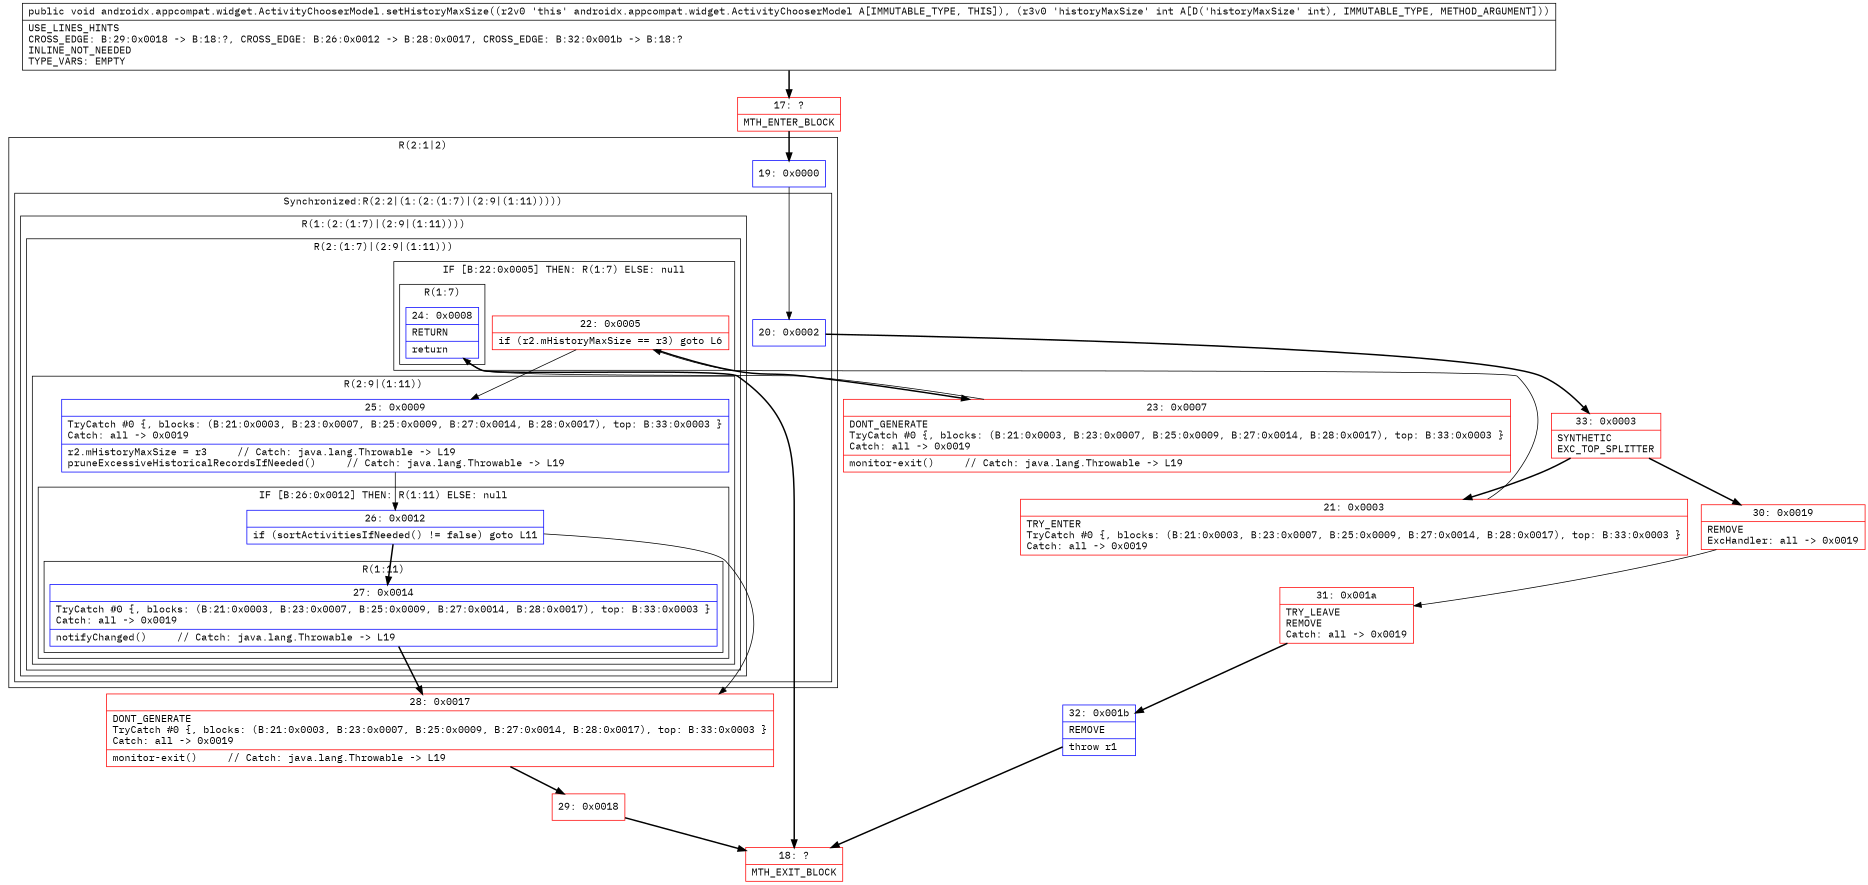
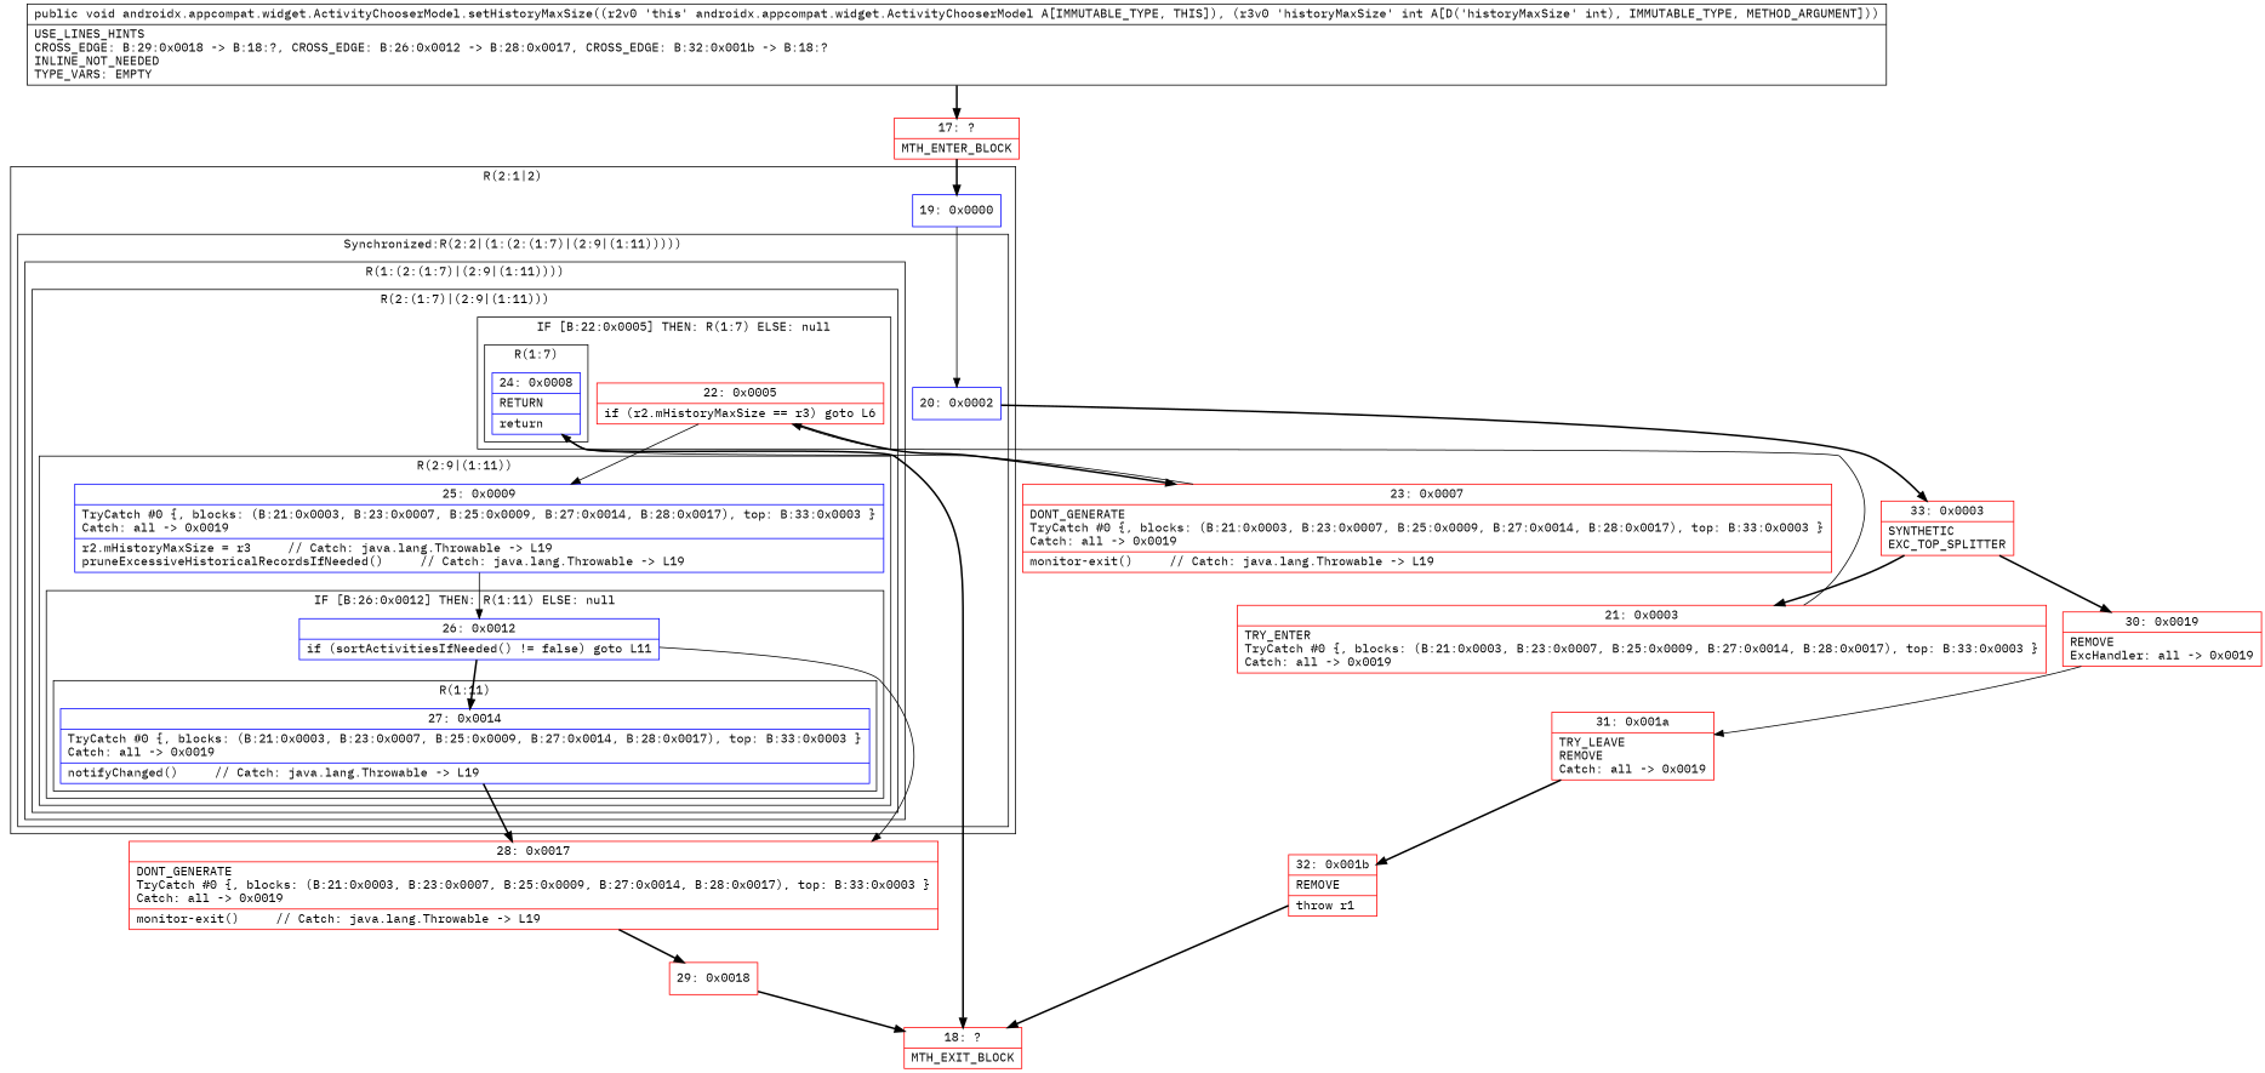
  digraph {
    fontname="IBM Plex Mono"
    node [color=red fontname="IBM Plex Mono" shape=record]
    edge [fontname="IBM Plex Mono" style=bold]
    n1 [color=blue label="{24\:\ 0x0008|RETURN\l|return\l}"]
    n2 [label="{22\:\ 0x0005|if (r2.mHistoryMaxSize == r3) goto L6\l}"]
    n3 [color=blue label="{27\:\ 0x0014|TryCatch #0 \{, blocks: (B:21:0x0003, B:23:0x0007, B:25:0x0009, B:27:0x0014, B:28:0x0017), top: B:33:0x0003 \}\lCatch: all \-\> 0x0019\l|notifyChanged()     \/\/ Catch: java.lang.Throwable \-\> L19\l}"]
    n4 [color=blue label="{26\:\ 0x0012|if (sortActivitiesIfNeeded() != false) goto L11\l}"]
    n5 [color=blue label="{25\:\ 0x0009|TryCatch #0 \{, blocks: (B:21:0x0003, B:23:0x0007, B:25:0x0009, B:27:0x0014, B:28:0x0017), top: B:33:0x0003 \}\lCatch: all \-\> 0x0019\l|r2.mHistoryMaxSize = r3     \/\/ Catch: java.lang.Throwable \-\> L19\lpruneExcessiveHistoricalRecordsIfNeeded()     \/\/ Catch: java.lang.Throwable \-\> L19\l}"]
    n6 [color=blue label="{20\:\ 0x0002}"]
    n7 [color=blue label="{19\:\ 0x0000}"]
    n8 [label="{18\:\ ?|MTH_EXIT_BLOCK\l}"]
    n9 [label="{23\:\ 0x0007|DONT_GENERATE\lTryCatch #0 \{, blocks: (B:21:0x0003, B:23:0x0007, B:25:0x0009, B:27:0x0014, B:28:0x0017), top: B:33:0x0003 \}\lCatch: all \-\> 0x0019\l|monitor\-exit()     \/\/ Catch: java.lang.Throwable \-\> L19\l}"]
    n10 [label="{28\:\ 0x0017|DONT_GENERATE\lTryCatch #0 \{, blocks: (B:21:0x0003, B:23:0x0007, B:25:0x0009, B:27:0x0014, B:28:0x0017), top: B:33:0x0003 \}\lCatch: all \-\> 0x0019\l|monitor\-exit()     \/\/ Catch: java.lang.Throwable \-\> L19\l}"]
    n11 [label="{33\:\ 0x0003|SYNTHETIC\lEXC_TOP_SPLITTER\l}"]
    n12 [label="{21\:\ 0x0003|TRY_ENTER\lTryCatch #0 \{, blocks: (B:21:0x0003, B:23:0x0007, B:25:0x0009, B:27:0x0014, B:28:0x0017), top: B:33:0x0003 \}\lCatch: all \-\> 0x0019\l}"]
    n13 [label="{30\:\ 0x0019|REMOVE\lExcHandler: all \-\> 0x0019\l}"]
    n14 [label="{29\:\ 0x0018}"]
    n15 [label="{17\:\ ?|MTH_ENTER_BLOCK\l}"]
    n16 [label="{31\:\ 0x001a|TRY_LEAVE\lREMOVE\lCatch: all \-\> 0x0019\l}"]
-   n17 [color=blue label="{32\:\ 0x001b|REMOVE\l|throw r1\l}"]
+   n17 [label="{32\:\ 0x001b|REMOVE\l|throw r1\l}"]
    n18 [label="{public void androidx.appcompat.widget.ActivityChooserModel.setHistoryMaxSize((r2v0 'this' androidx.appcompat.widget.ActivityChooserModel A[IMMUTABLE_TYPE, THIS]), (r3v0 'historyMaxSize' int A[D('historyMaxSize' int), IMMUTABLE_TYPE, METHOD_ARGUMENT]))  | USE_LINES_HINTS\lCROSS_EDGE: B:29:0x0018 \-\> B:18:?, CROSS_EDGE: B:26:0x0012 \-\> B:28:0x0017, CROSS_EDGE: B:32:0x001b \-\> B:18:?\lINLINE_NOT_NEEDED\lTYPE_VARS: EMPTY\l}" color=""]
    subgraph cluster_1 {
      label="R(2:1|2)"
      n7
      subgraph cluster_2 {
        label="Synchronized:R(2:2|(1:(2:(1:7)|(2:9|(1:11)))))"
        n6
        subgraph cluster_3 {
          label="R(1:(2:(1:7)|(2:9|(1:11))))"
          subgraph cluster_4 {
            label="R(2:(1:7)|(2:9|(1:11)))"
            subgraph cluster_5 {
              label="IF [B:22:0x0005] THEN: R(1:7) ELSE: null"
              n2
              subgraph cluster_6 {
                label="R(1:7)"
                n1
              }
            }
            subgraph cluster_7 {
              label="R(2:9|(1:11))"
              n5
              subgraph cluster_8 {
                label="IF [B:26:0x0012] THEN: R(1:11) ELSE: null"
                n4
                subgraph cluster_9 {
                  label="R(1:11)"
                  n3
                }
              }
            }
          }
        }
      }
    }
    n1 -> n8
    n2 -> n5 [style=solid]
    n2 -> n9
    n3 -> n10
    n4 -> n3
    n4 -> n10 [style=solid]
    n5 -> n4 [style=solid]
    n6 -> n11
    n7 -> n6 [style=solid]
    n9 -> n1 [style=solid]
    n10 -> n14
    n11 -> n12
    n11 -> n13
    n12 -> n2 [style=solid]
    n13 -> n16 [style=solid]
    n14 -> n8
    n15 -> n7
    n16 -> n17
    n17 -> n8
    n18 -> n15
  }
